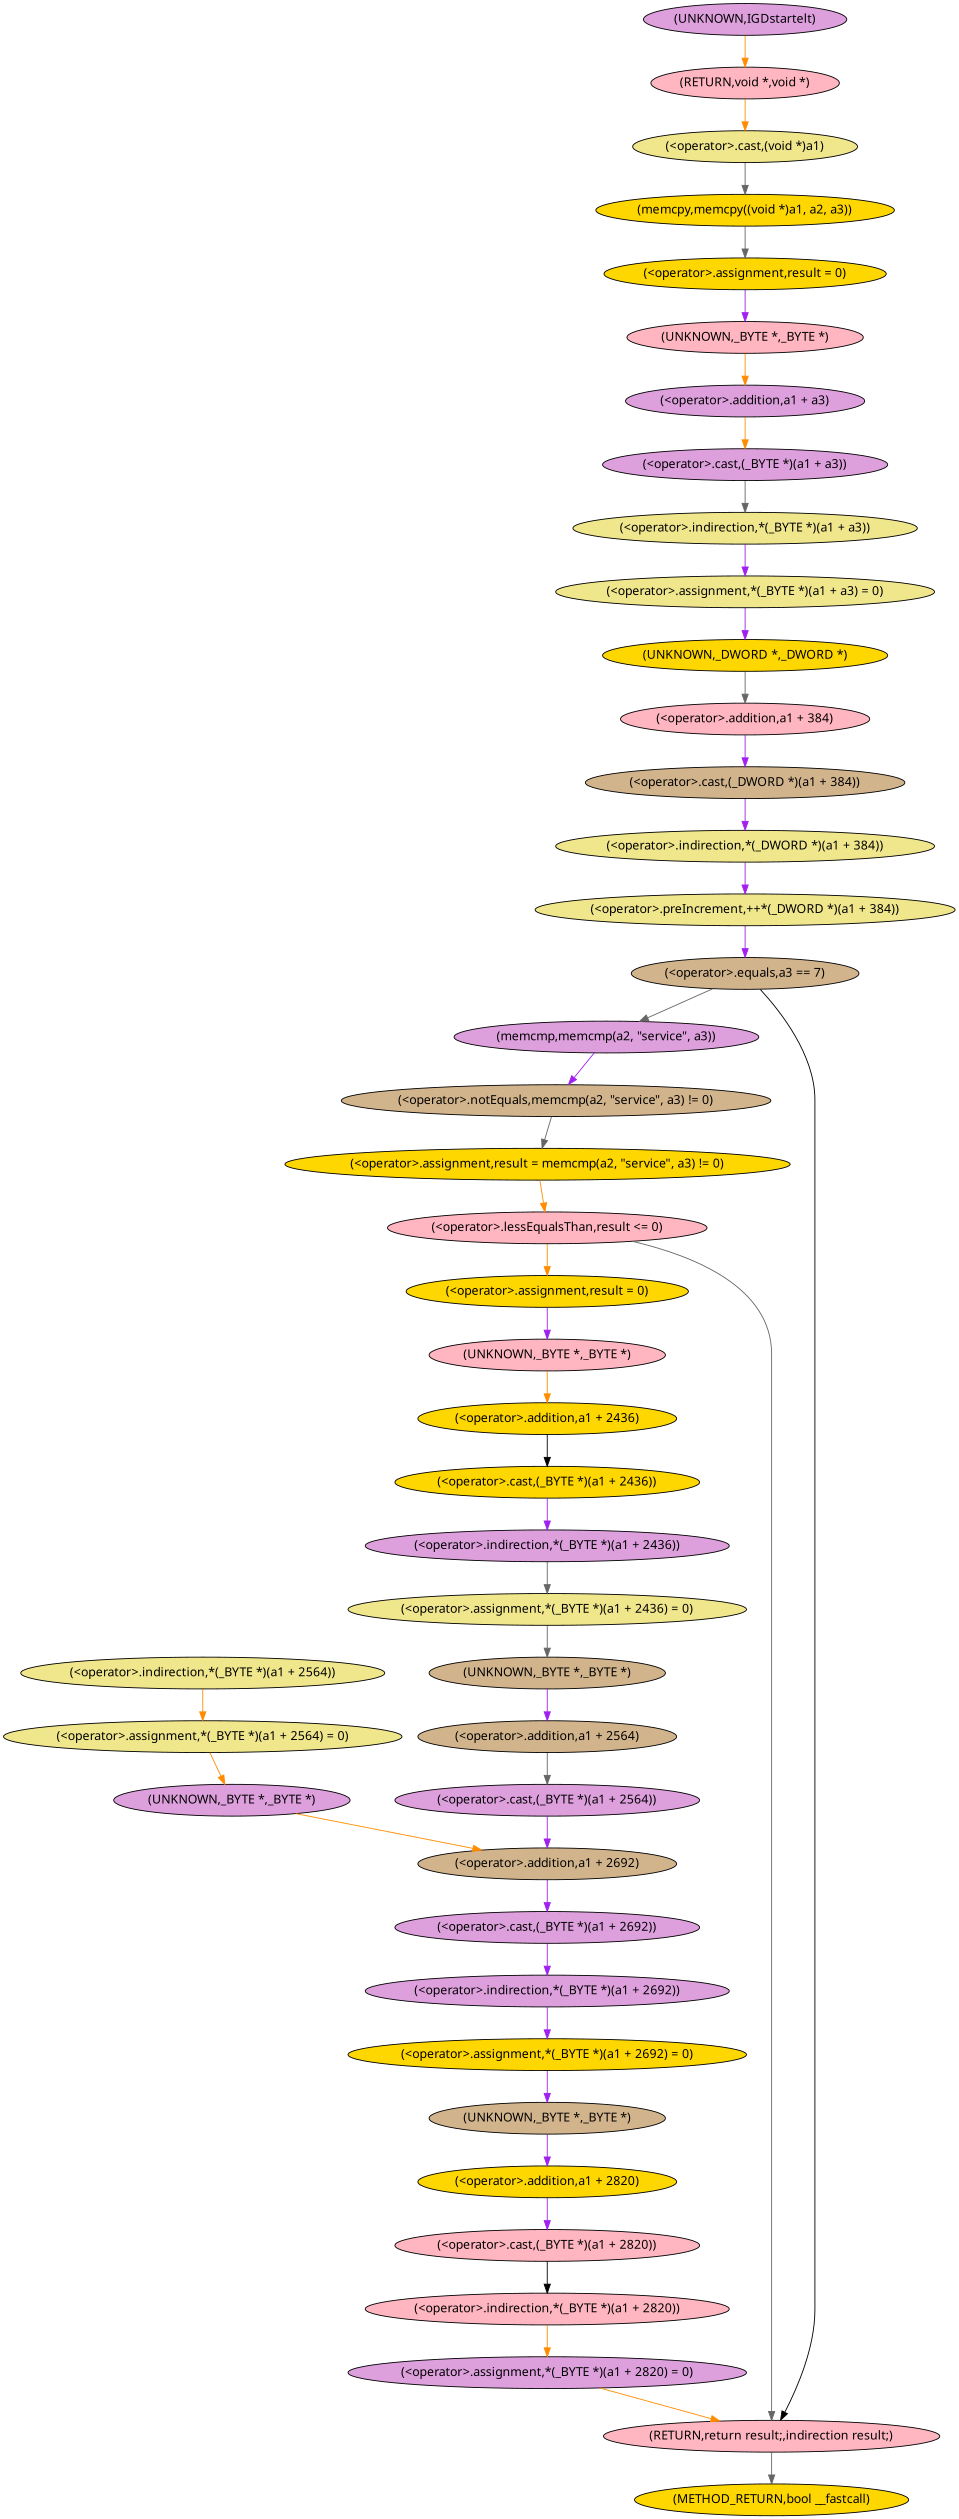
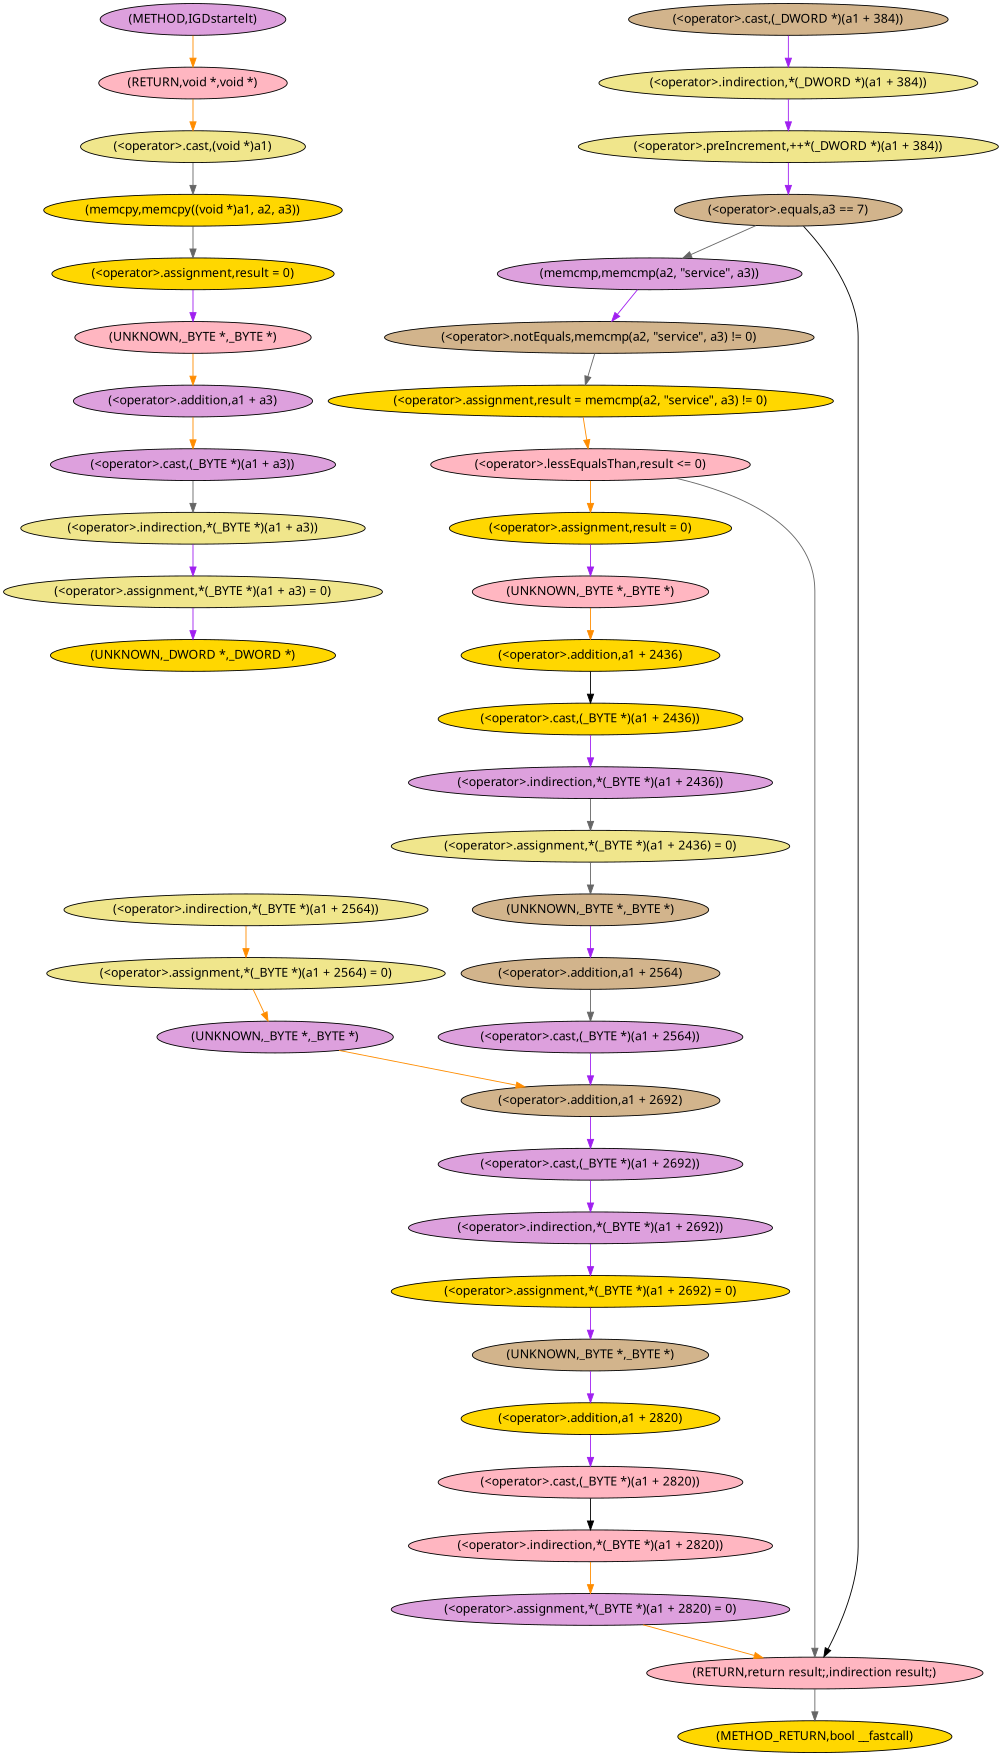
  digraph {
    fontname="Noto Sans"
    node [fillcolor=gold fontname="Noto Sans" style=filled]
    edge [color=purple fontname="Noto Sans"]
    n1 [label="(memcpy,memcpy((void *)a1, a2, a3))"]
    n2 [label="(<operator>.assignment,result = 0)"]
    n3 [fillcolor=lightpink label="(UNKNOWN,_BYTE *,_BYTE *)"]
    n4 [fillcolor=khaki label="(<operator>.cast,(void *)a1)"]
    n5 [fillcolor=lightpink label="(RETURN,void *,void *)"]
    n6 [fillcolor=plum label="(<operator>.addition,a1 + a3)"]
    n7 [fillcolor=khaki label="(<operator>.assignment,*(_BYTE *)(a1 + a3) = 0)"]
    n8 [label="(UNKNOWN,_DWORD *,_DWORD *)"]
-   n9 [fillcolor=lightpink label="(<operator>.addition,a1 + 384)"]
    n10 [fillcolor=khaki label="(<operator>.indirection,*(_BYTE *)(a1 + a3))"]
    n11 [fillcolor=plum label="(<operator>.cast,(_BYTE *)(a1 + a3))"]
    n12 [fillcolor=khaki label="(<operator>.preIncrement,++*(_DWORD *)(a1 + 384))"]
    n13 [fillcolor=tan label="(<operator>.equals,a3 == 7)"]
    n14 [fillcolor=plum label="(memcmp,memcmp(a2, \"service\", a3))"]
    n15 [fillcolor=lightpink label="(RETURN,return result;,indirection result;)"]
    n16 [fillcolor=khaki label="(<operator>.indirection,*(_DWORD *)(a1 + 384))"]
    n17 [fillcolor=tan label="(<operator>.cast,(_DWORD *)(a1 + 384))"]
    n18 [fillcolor=tan label="(<operator>.notEquals,memcmp(a2, \"service\", a3) != 0)"]
    n19 [label="(METHOD_RETURN,bool __fastcall)"]
    n20 [label="(<operator>.assignment,result = memcmp(a2, \"service\", a3) != 0)"]
    n21 [fillcolor=lightpink label="(<operator>.lessEqualsThan,result <= 0)"]
    n22 [label="(<operator>.assignment,result = 0)"]
    n23 [fillcolor=lightpink label="(UNKNOWN,_BYTE *,_BYTE *)"]
    n24 [label="(<operator>.addition,a1 + 2436)"]
    n25 [fillcolor=khaki label="(<operator>.assignment,*(_BYTE *)(a1 + 2436) = 0)"]
    n26 [fillcolor=tan label="(UNKNOWN,_BYTE *,_BYTE *)"]
    n27 [fillcolor=tan label="(<operator>.addition,a1 + 2564)"]
    n28 [fillcolor=plum label="(<operator>.indirection,*(_BYTE *)(a1 + 2436))"]
    n29 [label="(<operator>.cast,(_BYTE *)(a1 + 2436))"]
    n30 [fillcolor=khaki label="(<operator>.assignment,*(_BYTE *)(a1 + 2564) = 0)"]
    n31 [fillcolor=plum label="(UNKNOWN,_BYTE *,_BYTE *)"]
    n32 [fillcolor=tan label="(<operator>.addition,a1 + 2692)"]
    n33 [fillcolor=khaki label="(<operator>.indirection,*(_BYTE *)(a1 + 2564))"]
    n34 [fillcolor=plum label="(<operator>.cast,(_BYTE *)(a1 + 2564))"]
    n35 [label="(<operator>.assignment,*(_BYTE *)(a1 + 2692) = 0)"]
    n36 [fillcolor=tan label="(UNKNOWN,_BYTE *,_BYTE *)"]
    n37 [label="(<operator>.addition,a1 + 2820)"]
    n38 [fillcolor=plum label="(<operator>.indirection,*(_BYTE *)(a1 + 2692))"]
    n39 [fillcolor=plum label="(<operator>.cast,(_BYTE *)(a1 + 2692))"]
    n40 [fillcolor=plum label="(<operator>.assignment,*(_BYTE *)(a1 + 2820) = 0)"]
    n41 [fillcolor=lightpink label="(<operator>.indirection,*(_BYTE *)(a1 + 2820))"]
    n42 [fillcolor=lightpink label="(<operator>.cast,(_BYTE *)(a1 + 2820))"]
-   n43 [fillcolor=plum label="(UNKNOWN,IGDstartelt)"]
+   n43 [fillcolor=plum label="(METHOD,IGDstartelt)"]
    n1 -> n2 [color=gray40]
    n2 -> n3
    n3 -> n6 [color=darkorange]
    n4 -> n1 [color=gray40]
    n5 -> n4 [color=darkorange]
    n6 -> n11 [color=darkorange]
    n7 -> n8
-   n8 -> n9 [color=gray40]
-   n9 -> n17
    n10 -> n7
    n11 -> n10 [color=gray40]
    n12 -> n13
    n13 -> n14 [color=gray40]
    n13 -> n15 [color=black]
    n14 -> n18
    n15 -> n19 [color=gray40]
    n16 -> n12
    n17 -> n16
    n18 -> n20 [color=gray40]
    n20 -> n21 [color=darkorange]
    n21 -> n15 [color=gray40]
    n21 -> n22 [color=darkorange]
    n22 -> n23
    n23 -> n24 [color=darkorange]
    n24 -> n29 [color=black]
    n25 -> n26 [color=gray40]
    n26 -> n27
    n27 -> n34 [color=gray40]
    n28 -> n25 [color=gray40]
    n29 -> n28
    n30 -> n31 [color=darkorange]
    n31 -> n32 [color=darkorange]
    n32 -> n39
    n33 -> n30 [color=darkorange]
    n34 -> n32
    n35 -> n36
    n36 -> n37
    n37 -> n42
    n38 -> n35
    n39 -> n38
    n40 -> n15 [color=darkorange]
    n41 -> n40 [color=darkorange]
    n42 -> n41 [color=black]
    n43 -> n5 [color=darkorange]
  }
